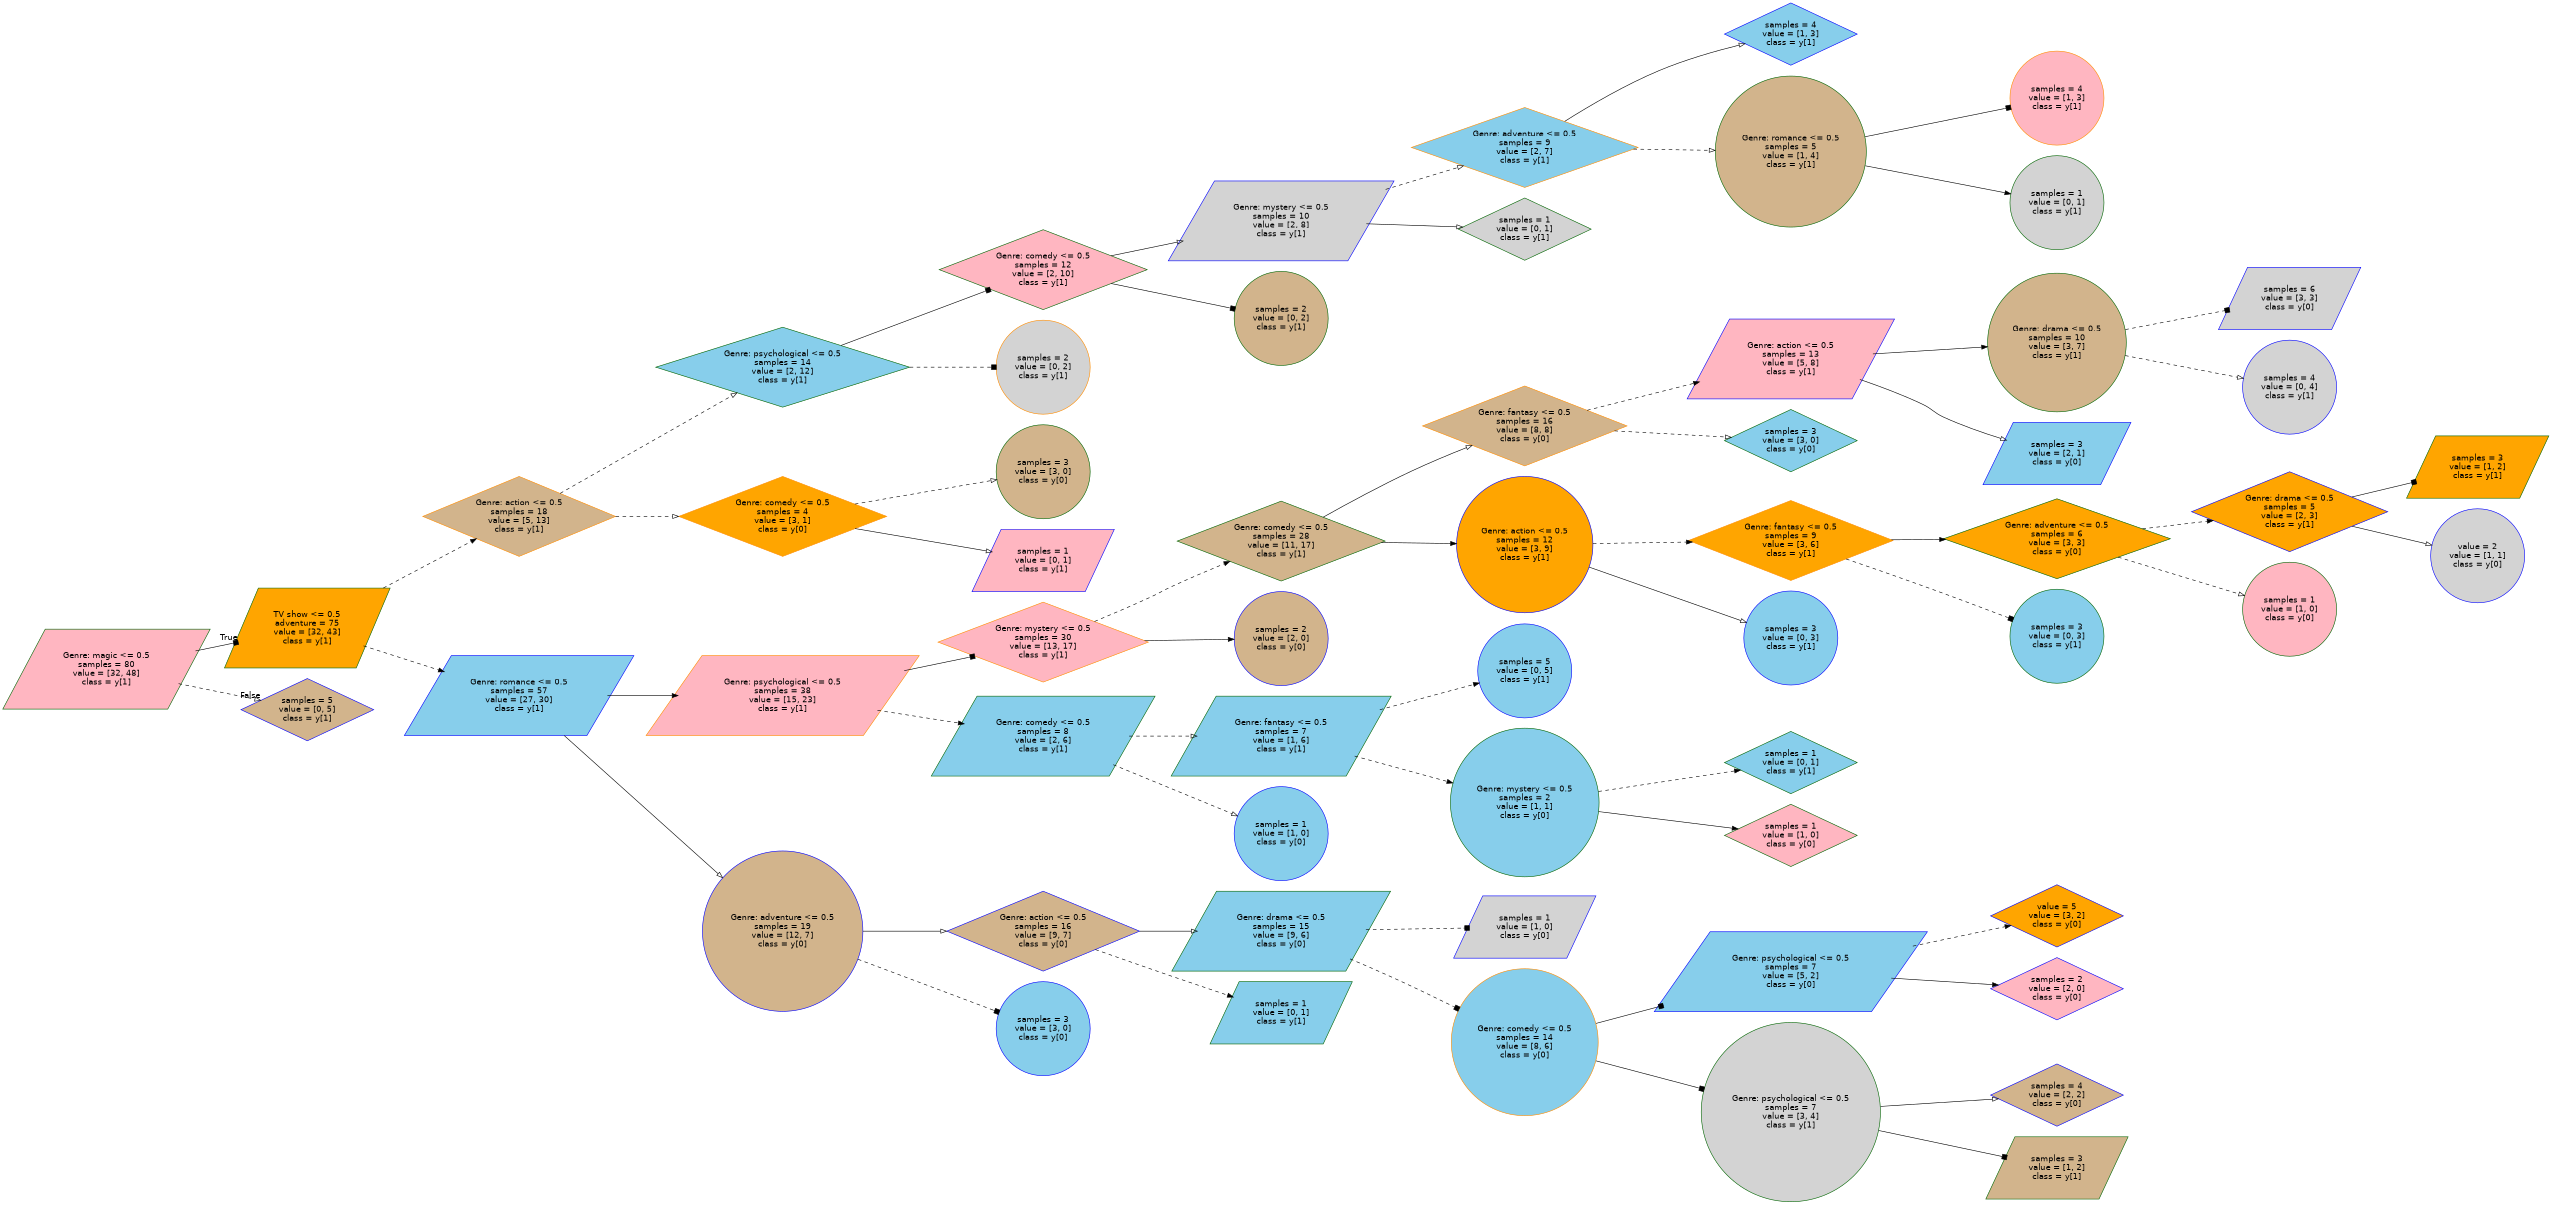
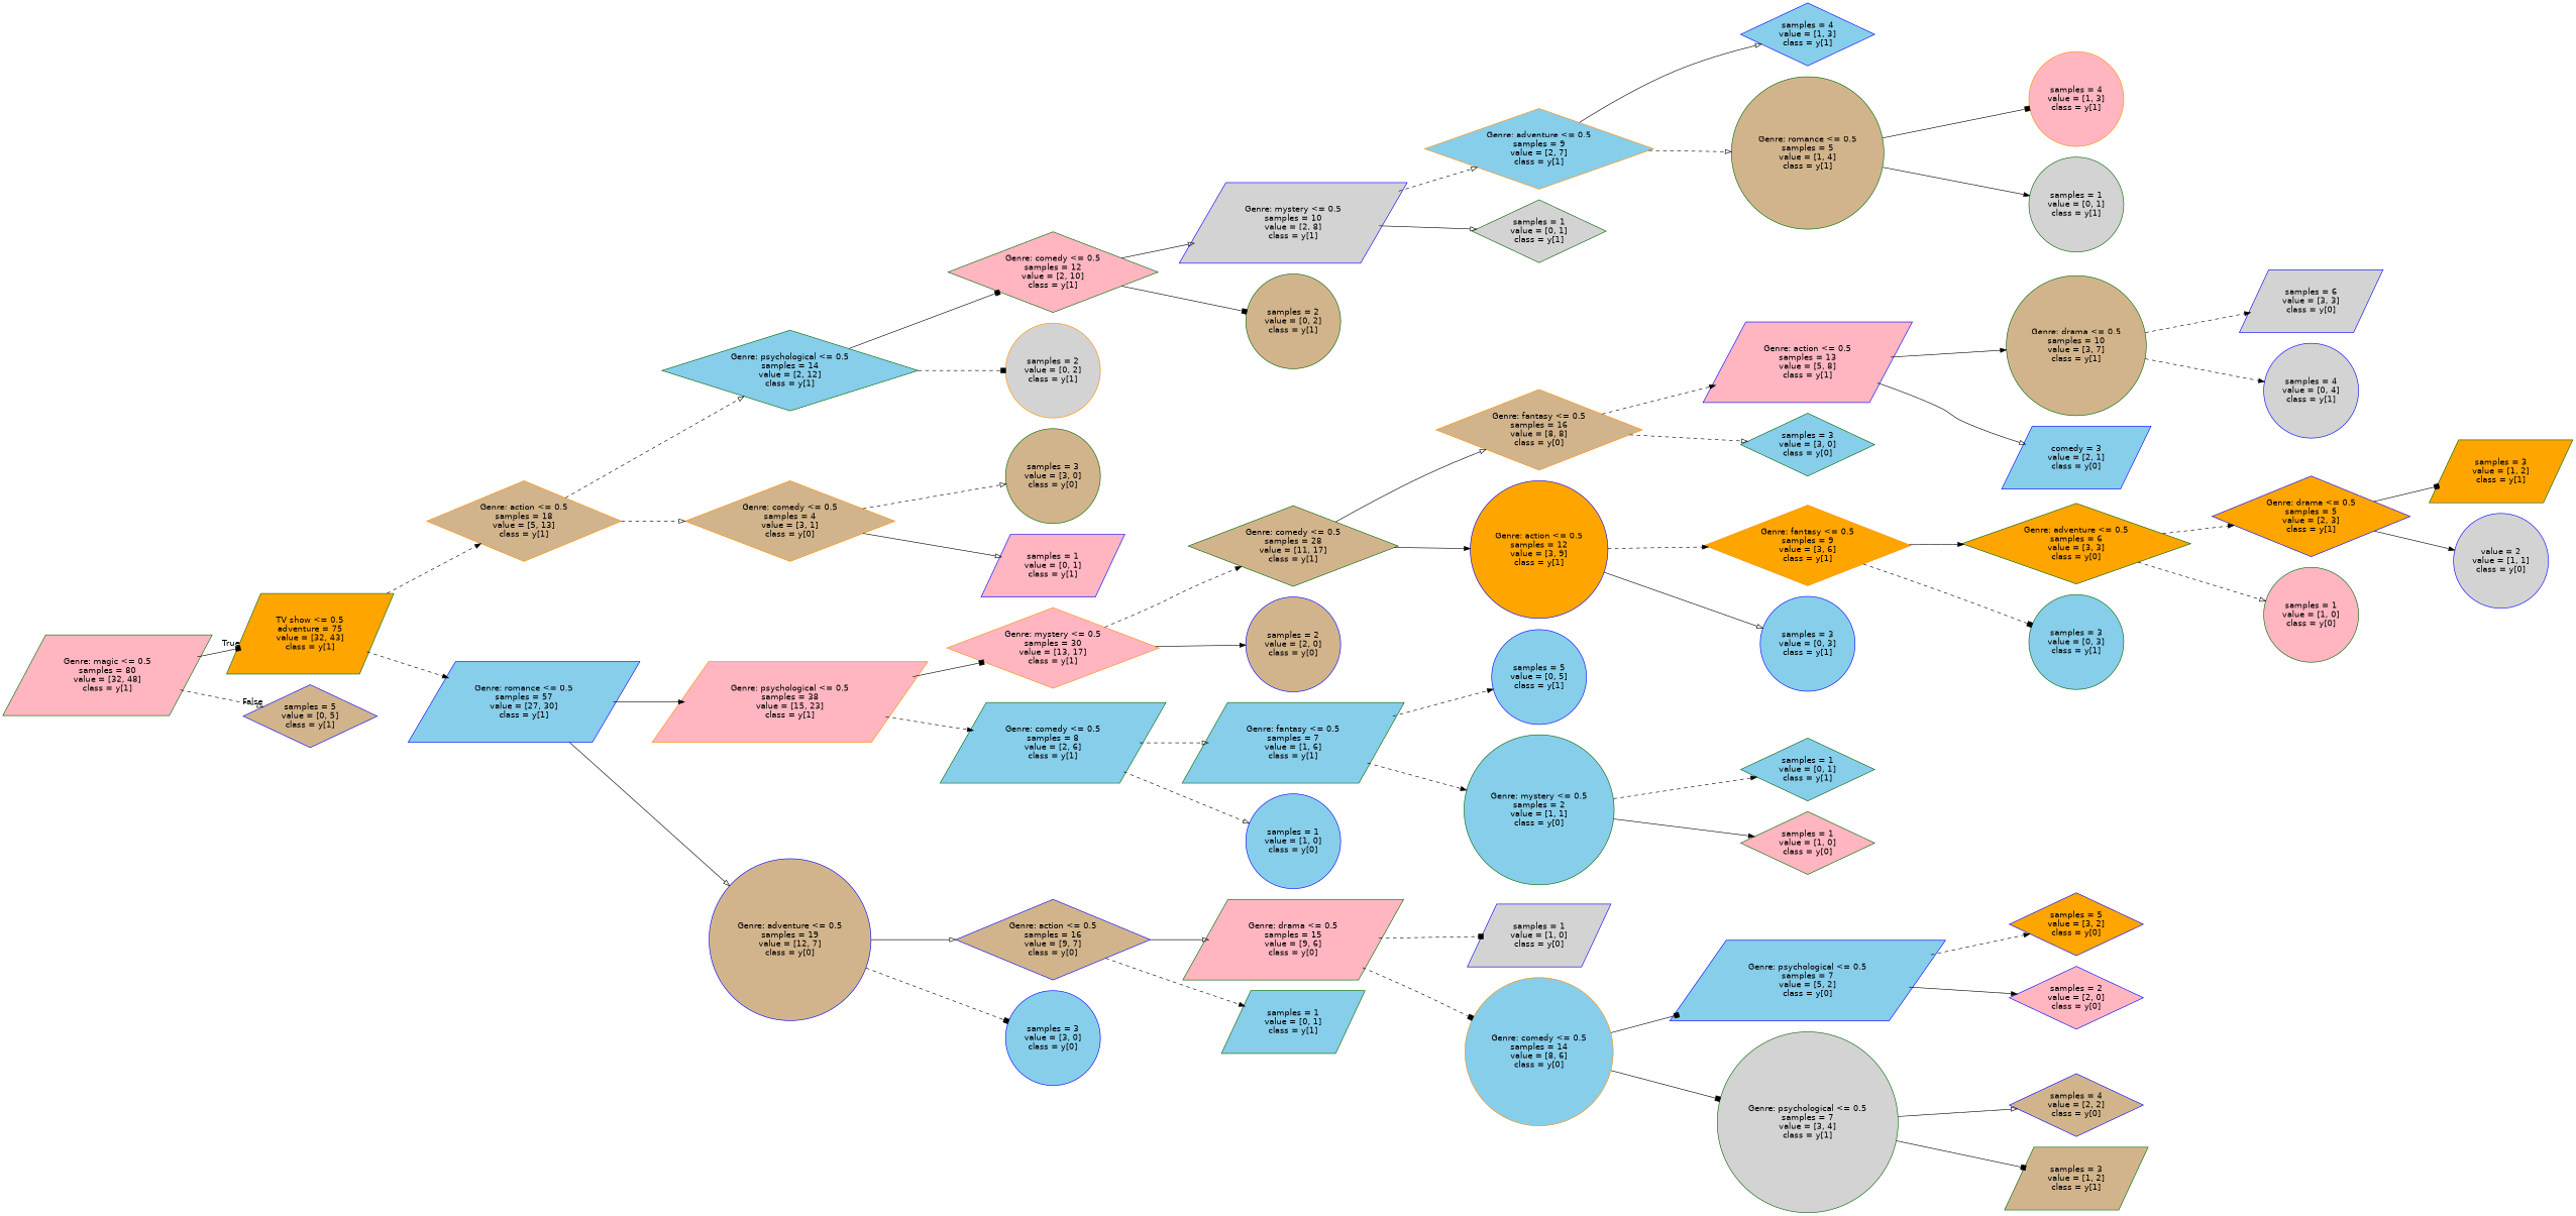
  digraph {
    rankdir=LR
    node [color=darkgreen fillcolor=skyblue fontname=helvetica shape=diamond style=filled]
    edge [arrowhead=normal fontname=helvetica style=solid]
    n1 [fillcolor=lightpink label="Genre: magic <= 0.5\nsamples = 80\nvalue = [32, 48]\nclass = y[1]" shape=parallelogram]
    n2 [fillcolor=orange label="TV show <= 0.5\nadventure = 75\nvalue = [32, 43]\nclass = y[1]" shape=parallelogram]
    n3 [color=blue fillcolor=tan label="samples = 5\nvalue = [0, 5]\nclass = y[1]"]
    n4 [color=darkorange fillcolor=tan label="Genre: action <= 0.5\nsamples = 18\nvalue = [5, 13]\nclass = y[1]"]
    n5 [color=blue label="Genre: romance <= 0.5\nsamples = 57\nvalue = [27, 30]\nclass = y[1]" shape=parallelogram]
    n6 [label="Genre: psychological <= 0.5\nsamples = 14\nvalue = [2, 12]\nclass = y[1]"]
-   n7 [color=darkorange fillcolor=orange label="Genre: comedy <= 0.5\nsamples = 4\nvalue = [3, 1]\nclass = y[0]"]
+   n7 [color=darkorange fillcolor=tan label="Genre: comedy <= 0.5\nsamples = 4\nvalue = [3, 1]\nclass = y[0]"]
    n8 [color=darkorange fillcolor=lightpink label="Genre: psychological <= 0.5\nsamples = 38\nvalue = [15, 23]\nclass = y[1]" shape=parallelogram]
    n9 [color=blue fillcolor=tan label="Genre: adventure <= 0.5\nsamples = 19\nvalue = [12, 7]\nclass = y[0]" shape=circle]
    n10 [fillcolor=lightpink label="Genre: comedy <= 0.5\nsamples = 12\nvalue = [2, 10]\nclass = y[1]"]
    n11 [color=darkorange fillcolor=lightgrey label="samples = 2\nvalue = [0, 2]\nclass = y[1]" shape=circle]
    n12 [fillcolor=tan label="samples = 3\nvalue = [3, 0]\nclass = y[0]" shape=circle]
    n13 [color=blue fillcolor=lightpink label="samples = 1\nvalue = [0, 1]\nclass = y[1]" shape=parallelogram]
    n14 [color=blue fillcolor=lightgrey label="Genre: mystery <= 0.5\nsamples = 10\nvalue = [2, 8]\nclass = y[1]" shape=parallelogram]
    n15 [fillcolor=tan label="samples = 2\nvalue = [0, 2]\nclass = y[1]" shape=circle]
    n16 [color=darkorange label="Genre: adventure <= 0.5\nsamples = 9\nvalue = [2, 7]\nclass = y[1]"]
    n17 [fillcolor=lightgrey label="samples = 1\nvalue = [0, 1]\nclass = y[1]"]
    n18 [color=blue label="samples = 4\nvalue = [1, 3]\nclass = y[1]"]
    n19 [fillcolor=tan label="Genre: romance <= 0.5\nsamples = 5\nvalue = [1, 4]\nclass = y[1]" shape=circle]
    n20 [color=darkorange fillcolor=lightpink label="samples = 4\nvalue = [1, 3]\nclass = y[1]" shape=circle]
    n21 [fillcolor=lightgrey label="samples = 1\nvalue = [0, 1]\nclass = y[1]" shape=circle]
    n22 [color=darkorange fillcolor=lightpink label="Genre: mystery <= 0.5\nsamples = 30\nvalue = [13, 17]\nclass = y[1]"]
    n23 [label="Genre: comedy <= 0.5\nsamples = 8\nvalue = [2, 6]\nclass = y[1]" shape=parallelogram]
    n24 [color=blue fillcolor=tan label="Genre: action <= 0.5\nsamples = 16\nvalue = [9, 7]\nclass = y[0]"]
    n25 [color=blue label="samples = 3\nvalue = [3, 0]\nclass = y[0]" shape=circle]
    n26 [fillcolor=tan label="Genre: comedy <= 0.5\nsamples = 28\nvalue = [11, 17]\nclass = y[1]"]
    n27 [color=blue fillcolor=tan label="samples = 2\nvalue = [2, 0]\nclass = y[0]" shape=circle]
    n28 [label="Genre: fantasy <= 0.5\nsamples = 7\nvalue = [1, 6]\nclass = y[1]" shape=parallelogram]
    n29 [color=blue label="samples = 1\nvalue = [1, 0]\nclass = y[0]" shape=circle]
    n30 [color=darkorange fillcolor=tan label="Genre: fantasy <= 0.5\nsamples = 16\nvalue = [8, 8]\nclass = y[0]"]
    n31 [color=blue fillcolor=orange label="Genre: action <= 0.5\nsamples = 12\nvalue = [3, 9]\nclass = y[1]" shape=circle]
    n32 [color=blue fillcolor=lightpink label="Genre: action <= 0.5\nsamples = 13\nvalue = [5, 8]\nclass = y[1]" shape=parallelogram]
    n33 [label="samples = 3\nvalue = [3, 0]\nclass = y[0]"]
    n34 [color=darkorange fillcolor=orange label="Genre: fantasy <= 0.5\nsamples = 9\nvalue = [3, 6]\nclass = y[1]"]
    n35 [color=blue label="samples = 3\nvalue = [0, 3]\nclass = y[1]" shape=circle]
    n36 [fillcolor=tan label="Genre: drama <= 0.5\nsamples = 10\nvalue = [3, 7]\nclass = y[1]" shape=circle]
-   n37 [color=blue label="samples = 3\nvalue = [2, 1]\nclass = y[0]" shape=parallelogram]
+   n37 [color=blue label="comedy = 3\nvalue = [2, 1]\nclass = y[0]" shape=parallelogram]
    n38 [color=blue fillcolor=lightgrey label="samples = 6\nvalue = [3, 3]\nclass = y[0]" shape=parallelogram]
    n39 [color=blue fillcolor=lightgrey label="samples = 4\nvalue = [0, 4]\nclass = y[1]" shape=circle]
    n40 [fillcolor=orange label="Genre: adventure <= 0.5\nsamples = 6\nvalue = [3, 3]\nclass = y[0]"]
    n41 [label="samples = 3\nvalue = [0, 3]\nclass = y[1]" shape=circle]
    n42 [color=blue fillcolor=orange label="Genre: drama <= 0.5\nsamples = 5\nvalue = [2, 3]\nclass = y[1]"]
    n43 [fillcolor=lightpink label="samples = 1\nvalue = [1, 0]\nclass = y[0]" shape=circle]
    n44 [fillcolor=orange label="samples = 3\nvalue = [1, 2]\nclass = y[1]" shape=parallelogram]
    n45 [color=blue fillcolor=lightgrey label="value = 2\nvalue = [1, 1]\nclass = y[0]" shape=circle]
    n46 [color=blue label="samples = 5\nvalue = [0, 5]\nclass = y[1]" shape=circle]
    n47 [label="Genre: mystery <= 0.5\nsamples = 2\nvalue = [1, 1]\nclass = y[0]" shape=circle]
    n48 [label="samples = 1\nvalue = [0, 1]\nclass = y[1]"]
    n49 [fillcolor=lightpink label="samples = 1\nvalue = [1, 0]\nclass = y[0]"]
-   n50 [label="Genre: drama <= 0.5\nsamples = 15\nvalue = [9, 6]\nclass = y[0]" shape=parallelogram]
+   n50 [fillcolor=lightpink label="Genre: drama <= 0.5\nsamples = 15\nvalue = [9, 6]\nclass = y[0]" shape=parallelogram]
    n51 [label="samples = 1\nvalue = [0, 1]\nclass = y[1]" shape=parallelogram]
    n52 [color=blue fillcolor=lightgrey label="samples = 1\nvalue = [1, 0]\nclass = y[0]" shape=parallelogram]
    n53 [color=darkorange label="Genre: comedy <= 0.5\nsamples = 14\nvalue = [8, 6]\nclass = y[0]" shape=circle]
    n54 [color=blue label="Genre: psychological <= 0.5\nsamples = 7\nvalue = [5, 2]\nclass = y[0]" shape=parallelogram]
    n55 [fillcolor=lightgrey label="Genre: psychological <= 0.5\nsamples = 7\nvalue = [3, 4]\nclass = y[1]" shape=circle]
-   n56 [color=blue fillcolor=orange label="value = 5\nvalue = [3, 2]\nclass = y[0]"]
+   n56 [color=blue fillcolor=orange label="samples = 5\nvalue = [3, 2]\nclass = y[0]"]
    n57 [color=blue fillcolor=lightpink label="samples = 2\nvalue = [2, 0]\nclass = y[0]"]
    n58 [color=blue fillcolor=tan label="samples = 4\nvalue = [2, 2]\nclass = y[0]"]
    n59 [fillcolor=tan label="samples = 3\nvalue = [1, 2]\nclass = y[1]" shape=parallelogram]
    n1 -> n2 [arrowhead=box headlabel=True labelangle=45 labeldistance=2.5]
    n1 -> n3 [arrowhead=onormal headlabel=False labelangle=-45 labeldistance=2.5 style=dashed]
    n2 -> n4 [style=dashed]
    n2 -> n5 [style=dashed]
    n4 -> n6 [arrowhead=onormal style=dashed]
    n4 -> n7 [arrowhead=onormal style=dashed]
    n5 -> n8
    n5 -> n9 [arrowhead=onormal]
    n6 -> n10 [arrowhead=box]
    n6 -> n11 [arrowhead=box style=dashed]
    n7 -> n12 [arrowhead=onormal style=dashed]
    n7 -> n13 [arrowhead=onormal]
    n8 -> n22 [arrowhead=box]
    n8 -> n23 [style=dashed]
    n9 -> n24 [arrowhead=onormal]
    n9 -> n25 [arrowhead=box style=dashed]
    n10 -> n14 [arrowhead=onormal]
    n10 -> n15 [arrowhead=box]
    n14 -> n16 [arrowhead=onormal style=dashed]
    n14 -> n17 [arrowhead=onormal]
    n16 -> n18 [arrowhead=onormal]
    n16 -> n19 [arrowhead=onormal style=dashed]
    n19 -> n20 [arrowhead=box]
    n19 -> n21
    n22 -> n26 [style=dashed]
    n22 -> n27
    n23 -> n28 [arrowhead=onormal style=dashed]
    n23 -> n29 [arrowhead=onormal style=dashed]
    n24 -> n50 [arrowhead=onormal]
    n24 -> n51 [style=dashed]
    n26 -> n30 [arrowhead=onormal]
    n26 -> n31
    n28 -> n46 [style=dashed]
    n28 -> n47 [style=dashed]
    n30 -> n32 [style=dashed]
    n30 -> n33 [arrowhead=onormal style=dashed]
    n31 -> n34 [style=dashed]
    n31 -> n35 [arrowhead=onormal]
    n32 -> n36
    n32 -> n37 [arrowhead=onormal]
    n34 -> n40
    n34 -> n41 [arrowhead=box style=dashed]
-   n36 -> n38 [arrowhead=box style=dashed]
-   n36 -> n39 [arrowhead=onormal style=dashed]
+   n36 -> n38 [style=dashed]
+   n36 -> n39 [style=dashed]
    n40 -> n42 [style=dashed]
    n40 -> n43 [arrowhead=onormal style=dashed]
    n42 -> n44 [arrowhead=box]
-   n42 -> n45 [arrowhead=onormal]
+   n42 -> n45
    n47 -> n48 [style=dashed]
    n47 -> n49
    n50 -> n52 [arrowhead=box style=dashed]
    n50 -> n53 [arrowhead=box style=dashed]
    n53 -> n54 [arrowhead=box]
    n53 -> n55 [arrowhead=box]
    n54 -> n56 [style=dashed]
    n54 -> n57
    n55 -> n58 [arrowhead=onormal]
    n55 -> n59 [arrowhead=box]
  }
